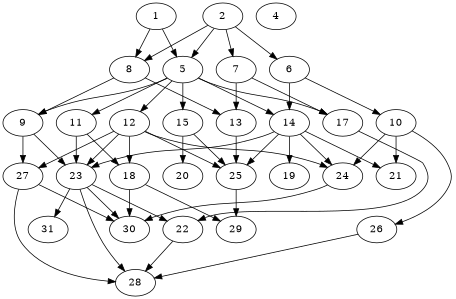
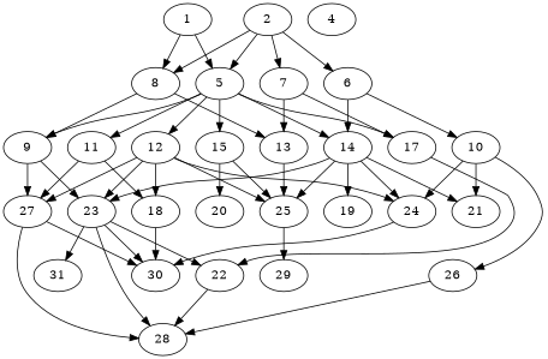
  digraph {
    node [alpha=0.12]
    1 [alpha=0.00 expect_size=23911022968749356]
    5 [expect_size=310540078235953135616]
    8 [alpha=0.17 expect_size=1099717249335296000000]
    9 [alpha=0.02 expect_size=976795018451688095744]
    11 [alpha=0.11 expect_size=582880165096162048]
    12 [expect_size=1641418702552721]
    14 [alpha=0.07 expect_size=672926849370911932416]
    15 [alpha=0.14 expect_size=2171513545082372358144]
    17 [alpha=0.13 expect_size=24714087897718292]
    13 [alpha=0.02 expect_size=13793672164790586]
    23 [expect_size=662681300886876061696]
    27 [alpha=0.15 expect_size=1862041289928459943936]
    18 [expect_size=7258800625243478]
    24 [expect_size=8378338603942234]
    25 [alpha=0.15 expect_size=5375440698730576]
    21 [alpha=0.20 expect_size=216584251184699670528]
    19 [alpha=0.18 expect_size=1056396768919412539392]
    20 [alpha=0.09 expect_size=1488060612601054232576]
    22 [alpha=0.16 expect_size=18204828161843380]
    2 [alpha=0.16 expect_size=7030927658294160]
    6 [expect_size=7691798806617234]
    7 [alpha=0.16 expect_size=36153179300247736]
    10 [alpha=0.08 expect_size=44587493143393600]
    26 [alpha=0.13 expect_size=1787049410815215009792]
    4 [alpha=0.07 expect_size=1698300164716594]
    28 [alpha=0.18 expect_size=435327793627136000000]
    30 [expect_size=15619753834216346]
    31 [alpha=0.08 expect_size=701404815677001302016]
    29 [expect_size=35279139249949408]
    1 -> 5
    1 -> 8
    5 -> 9
    5 -> 11
    5 -> 12
    5 -> 14
    5 -> 15
    5 -> 17
    8 -> 9
    8 -> 13
    9 -> 23
    9 -> 27
-   11 -> 23
+   11 -> 27
    11 -> 18
    12 -> 23
    12 -> 27
    12 -> 18
    12 -> 24
    12 -> 25
    14 -> 23
    14 -> 24
    14 -> 25
    14 -> 21
    14 -> 19
    15 -> 25
    15 -> 20
    17 -> 22
    13 -> 25
    23 -> 22
    23 -> 28
    23 -> 30
    23 -> 31
    27 -> 28
    27 -> 30
    18 -> 30
-   18 -> 29
    24 -> 30
    25 -> 29
    22 -> 28
    2 -> 5
    2 -> 8
    2 -> 6
    2 -> 7
    6 -> 14
    6 -> 10
    7 -> 17
    7 -> 13
    10 -> 24
    10 -> 21
    10 -> 26
    26 -> 28
  }
